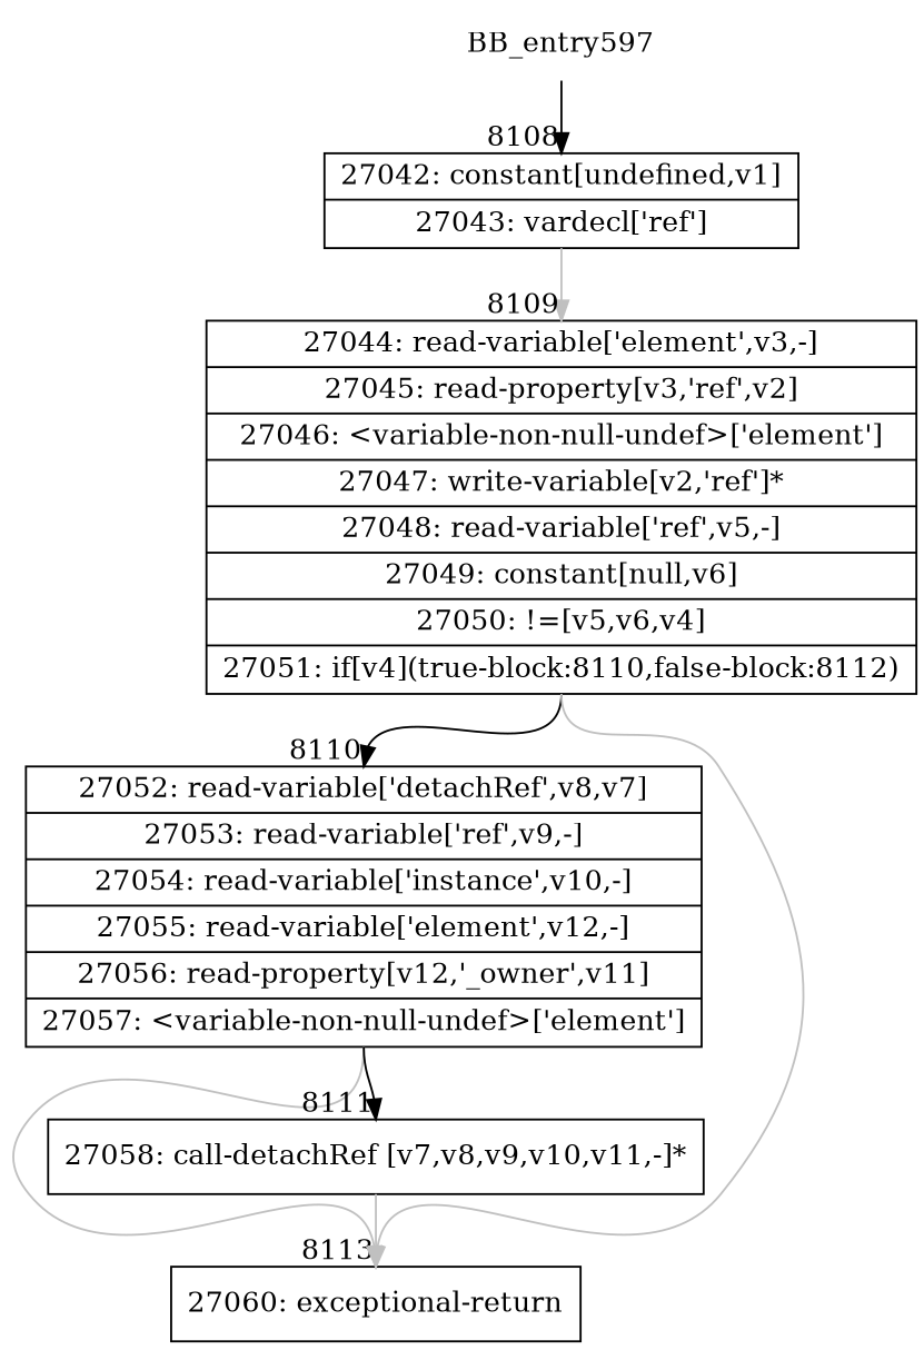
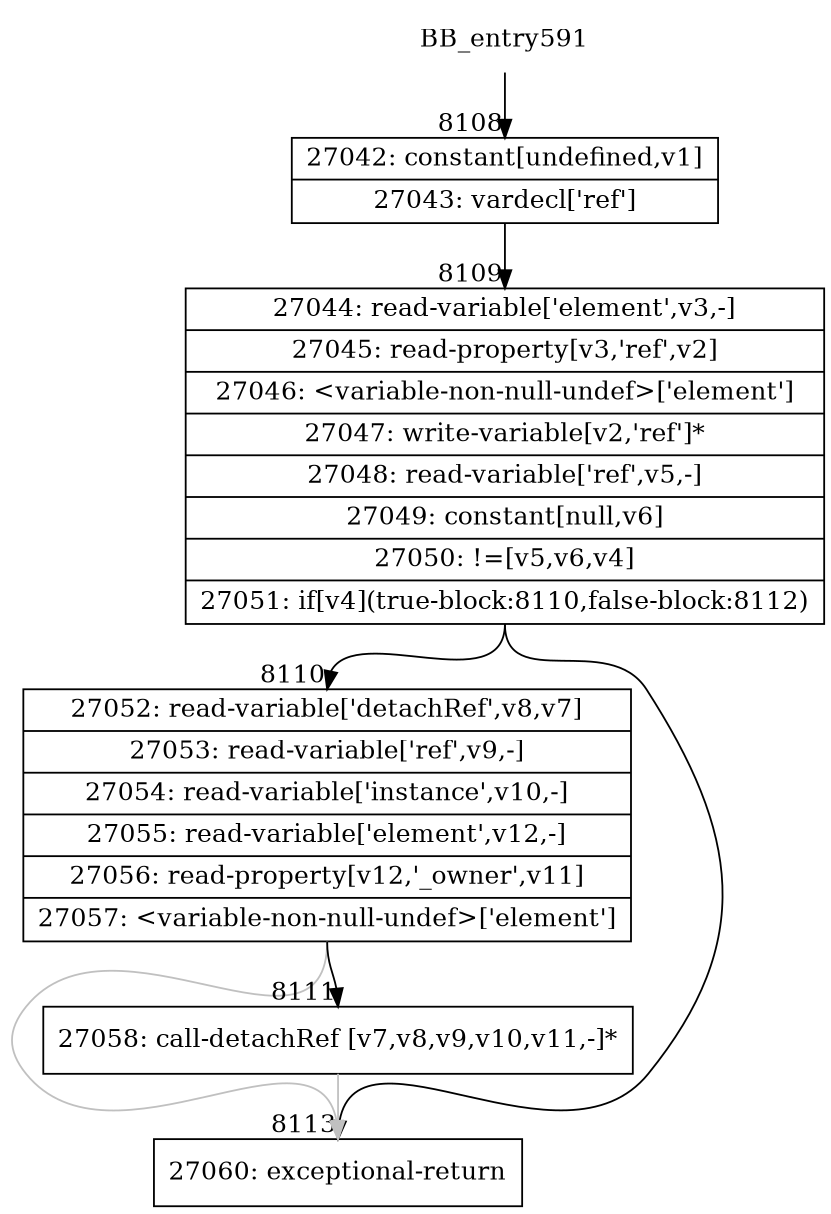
  digraph {
    rankdir=TD
    node [shape=record]
    edge [headport=n tailport=s]
-   BB_entry591 [shape=none label=BB_entry597]
+   BB_entry591 [shape=none]
    n2 [label="{27042: constant[undefined,v1]|27043: vardecl['ref']}"]
    n3 [label="{27044: read-variable['element',v3,-]|27045: read-property[v3,'ref',v2]|27046: \<variable-non-null-undef\>['element']|27047: write-variable[v2,'ref']*|27048: read-variable['ref',v5,-]|27049: constant[null,v6]|27050: !=[v5,v6,v4]|27051: if[v4](true-block:8110,false-block:8112)}"]
    n4 [label="{27052: read-variable['detachRef',v8,v7]|27053: read-variable['ref',v9,-]|27054: read-variable['instance',v10,-]|27055: read-variable['element',v12,-]|27056: read-property[v12,'_owner',v11]|27057: \<variable-non-null-undef\>['element']}"]
    n5 [label="{27060: exceptional-return}"]
    n6 [label="{27058: call-detachRef [v7,v8,v9,v10,v11,-]*}"]
    BB_entry591 -> n2 [headlabel="    8108"]
-   n2 -> n3 [headlabel="      8109" color=gray]
+   n2 -> n3 [headlabel="      8109"]
    n3 -> n4 [headlabel="      8110"]
-   n3 -> n5 [color=gray headlabel="      8113"]
+   n3 -> n5 [color=black headlabel="      8113"]
    n4 -> n5 [color=gray]
    n4 -> n6 [headlabel="      8111"]
    n6 -> n5 [color=gray]
  }
